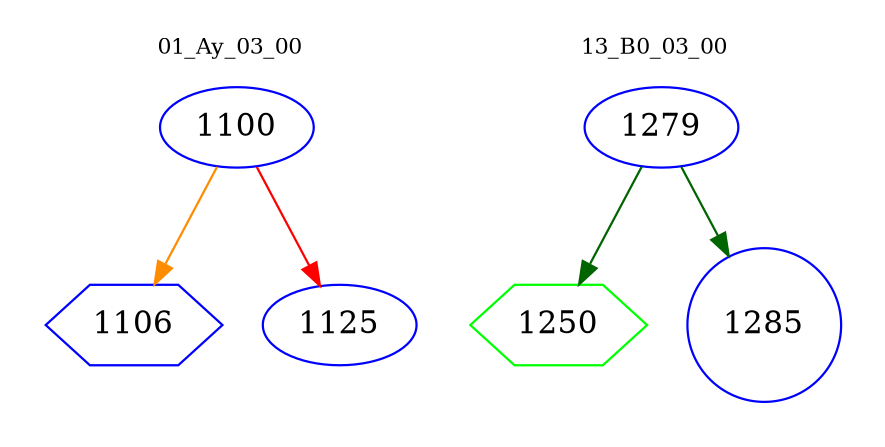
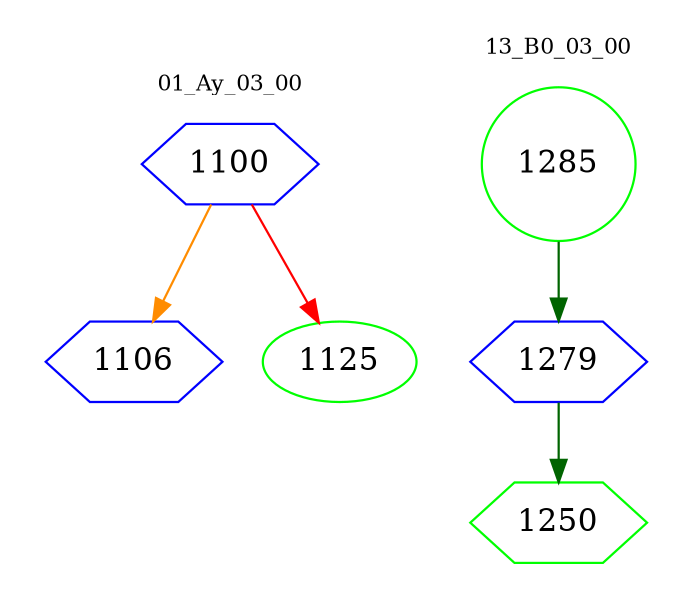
  digraph {
    node [color=blue shape=hexagon]
    edge [color=darkgreen]
-   n1 [label=1100 shape=ellipse]
+   n1 [label=1100]
    n2 [label=1106]
-   n3 [label=1125 shape=ellipse]
-   n4 [label=1279 shape=ellipse]
+   n3 [color=green label=1125 shape=ellipse]
+   n4 [label=1279]
    n5 [color=green label=1250]
-   n6 [label=1285 shape=circle]
+   n6 [color=green label=1285 shape=circle]
    subgraph cluster_1 {
      color=white
      fontsize=10
      label="01_Ay_03_00"
      n1
      n2
      n3
    }
    subgraph cluster_2 {
      color=white
      fontsize=10
      label="13_B0_03_00"
      n4
      n5
      n6
    }
    n1 -> n2 [color=darkorange]
    n1 -> n3 [color=red]
    n4 -> n5
-   n4 -> n6
+   n6 -> n4
  }
